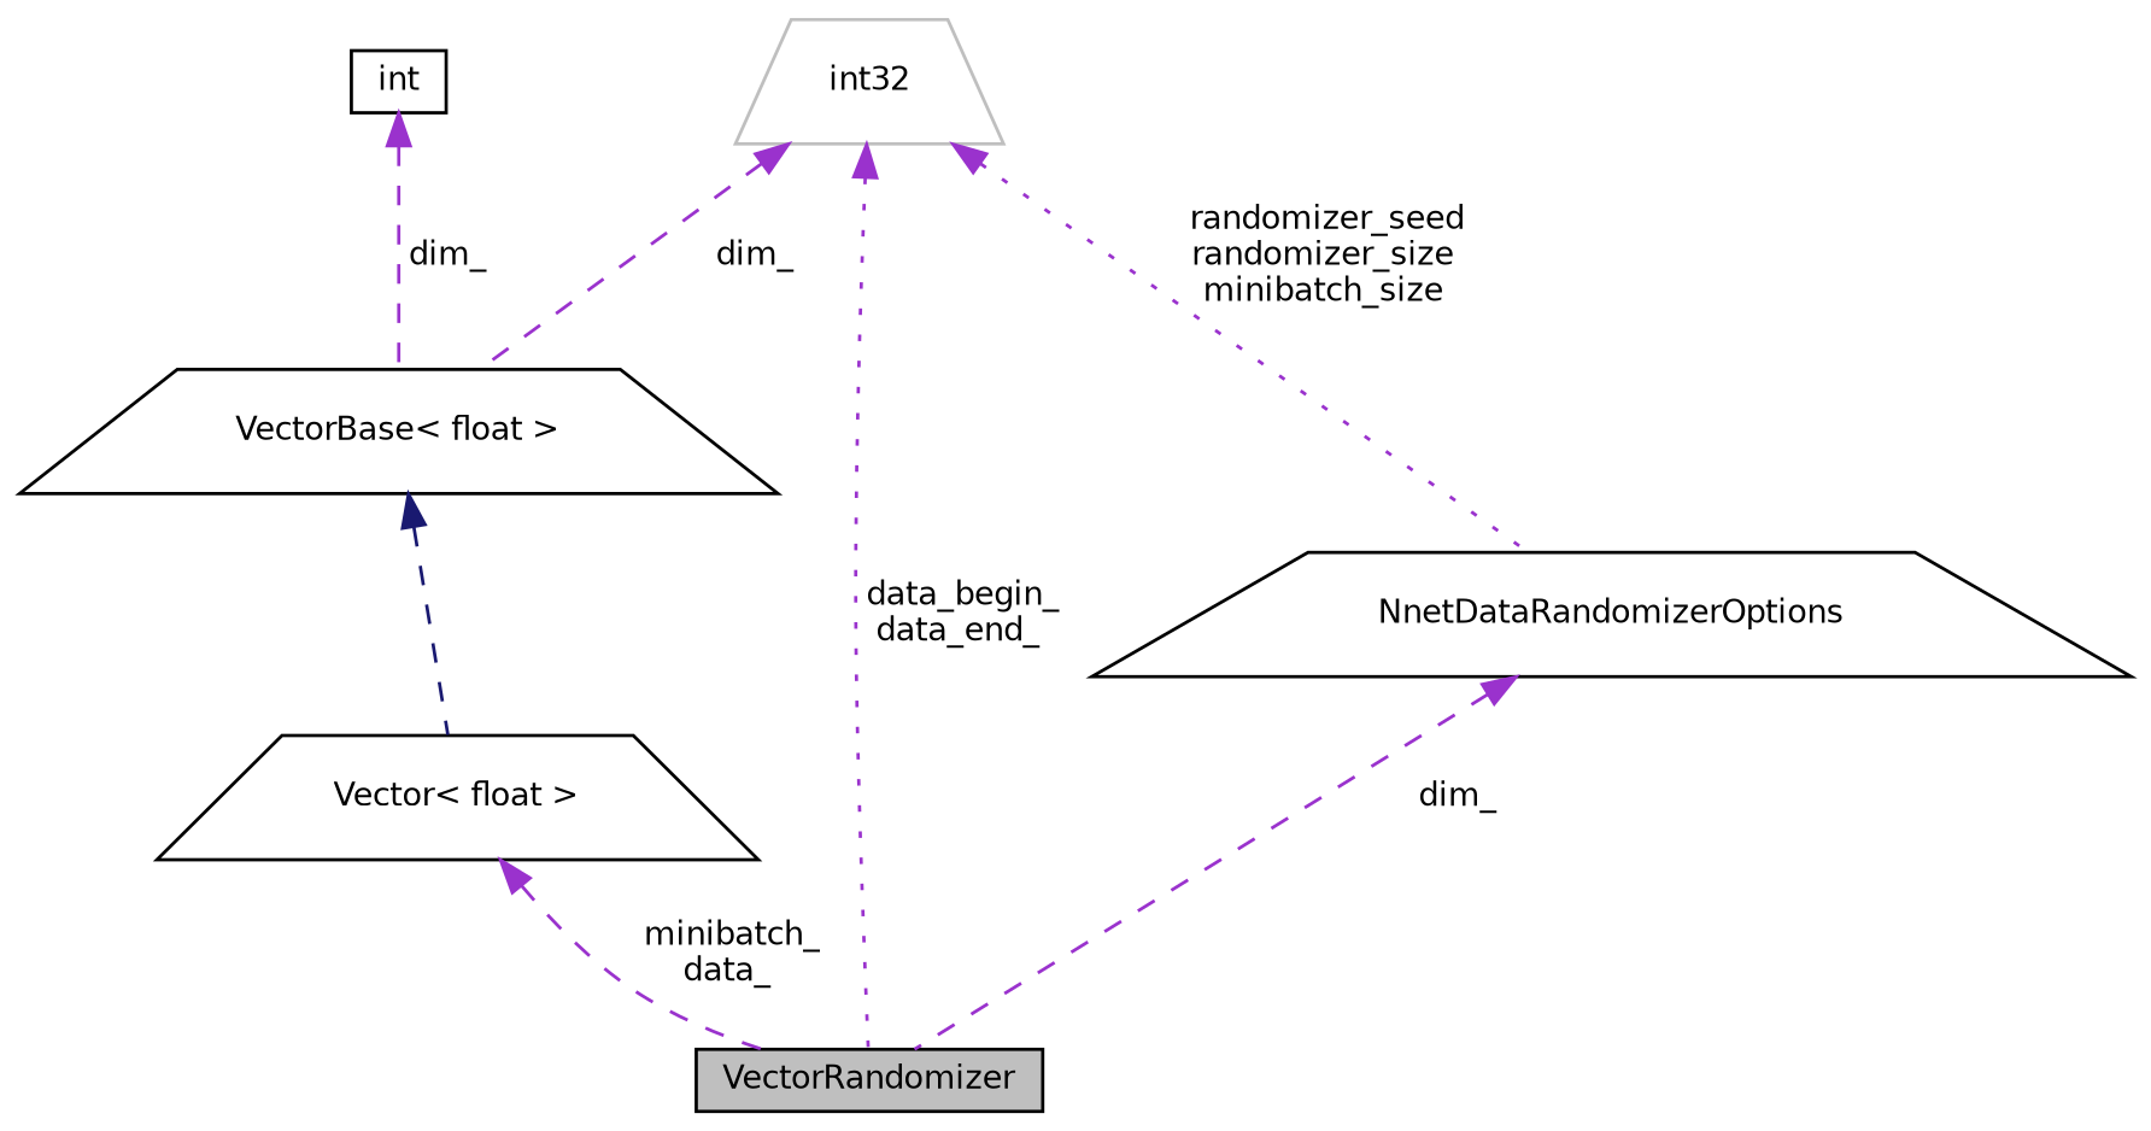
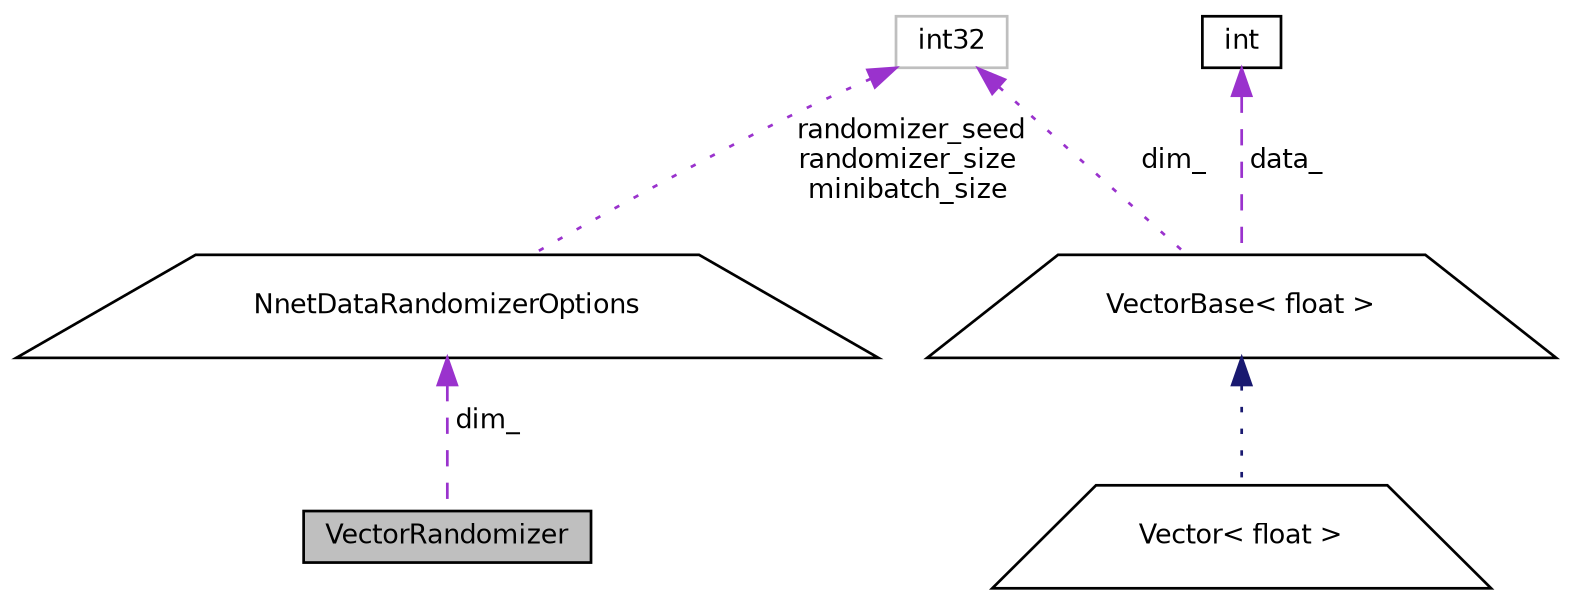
  digraph {
    node [color=black fillcolor=white fontname=Helvetica fontsize=10 shape=box style=filled]
    edge [color=darkorchid3 dir=back fontname=Helvetica fontsize=10 labelfontname=Helvetica labelfontsize=10 style=dashed]
    n1 [fillcolor=grey75 fontcolor=black height=0.2 label=VectorRandomizer width=0.4]
    n2 [height=0.2 label="Vector\< float \>" shape=trapezium width=0.4]
    n3 [height=0.2 label="VectorBase\< float \>" shape=trapezium width=0.4]
    n4 [height=0.2 label=int width=0.4]
-   n5 [color=grey75 height=0.2 label=int32 shape=trapezium width=0.4]
+   n5 [color=grey75 height=0.2 label=int32 width=0.4]
    n6 [height=0.2 label=NnetDataRandomizerOptions shape=trapezium width=0.4]
-   n2 -> n1 [label=" minibatch_\ndata_"]
-   n3 -> n2 [color=midnightblue]
-   n4 -> n3 [label=" dim_"]
-   n5 -> n1 [label=" data_begin_\ndata_end_" style=dotted]
-   n5 -> n3 [label=" dim_"]
+   n3 -> n2 [color=midnightblue style=dotted]
+   n4 -> n3 [label=" data_"]
+   n5 -> n3 [label=" dim_" style=dotted]
    n5 -> n6 [label=" randomizer_seed\nrandomizer_size\nminibatch_size" style=dotted]
    n6 -> n1 [label=" dim_"]
  }
